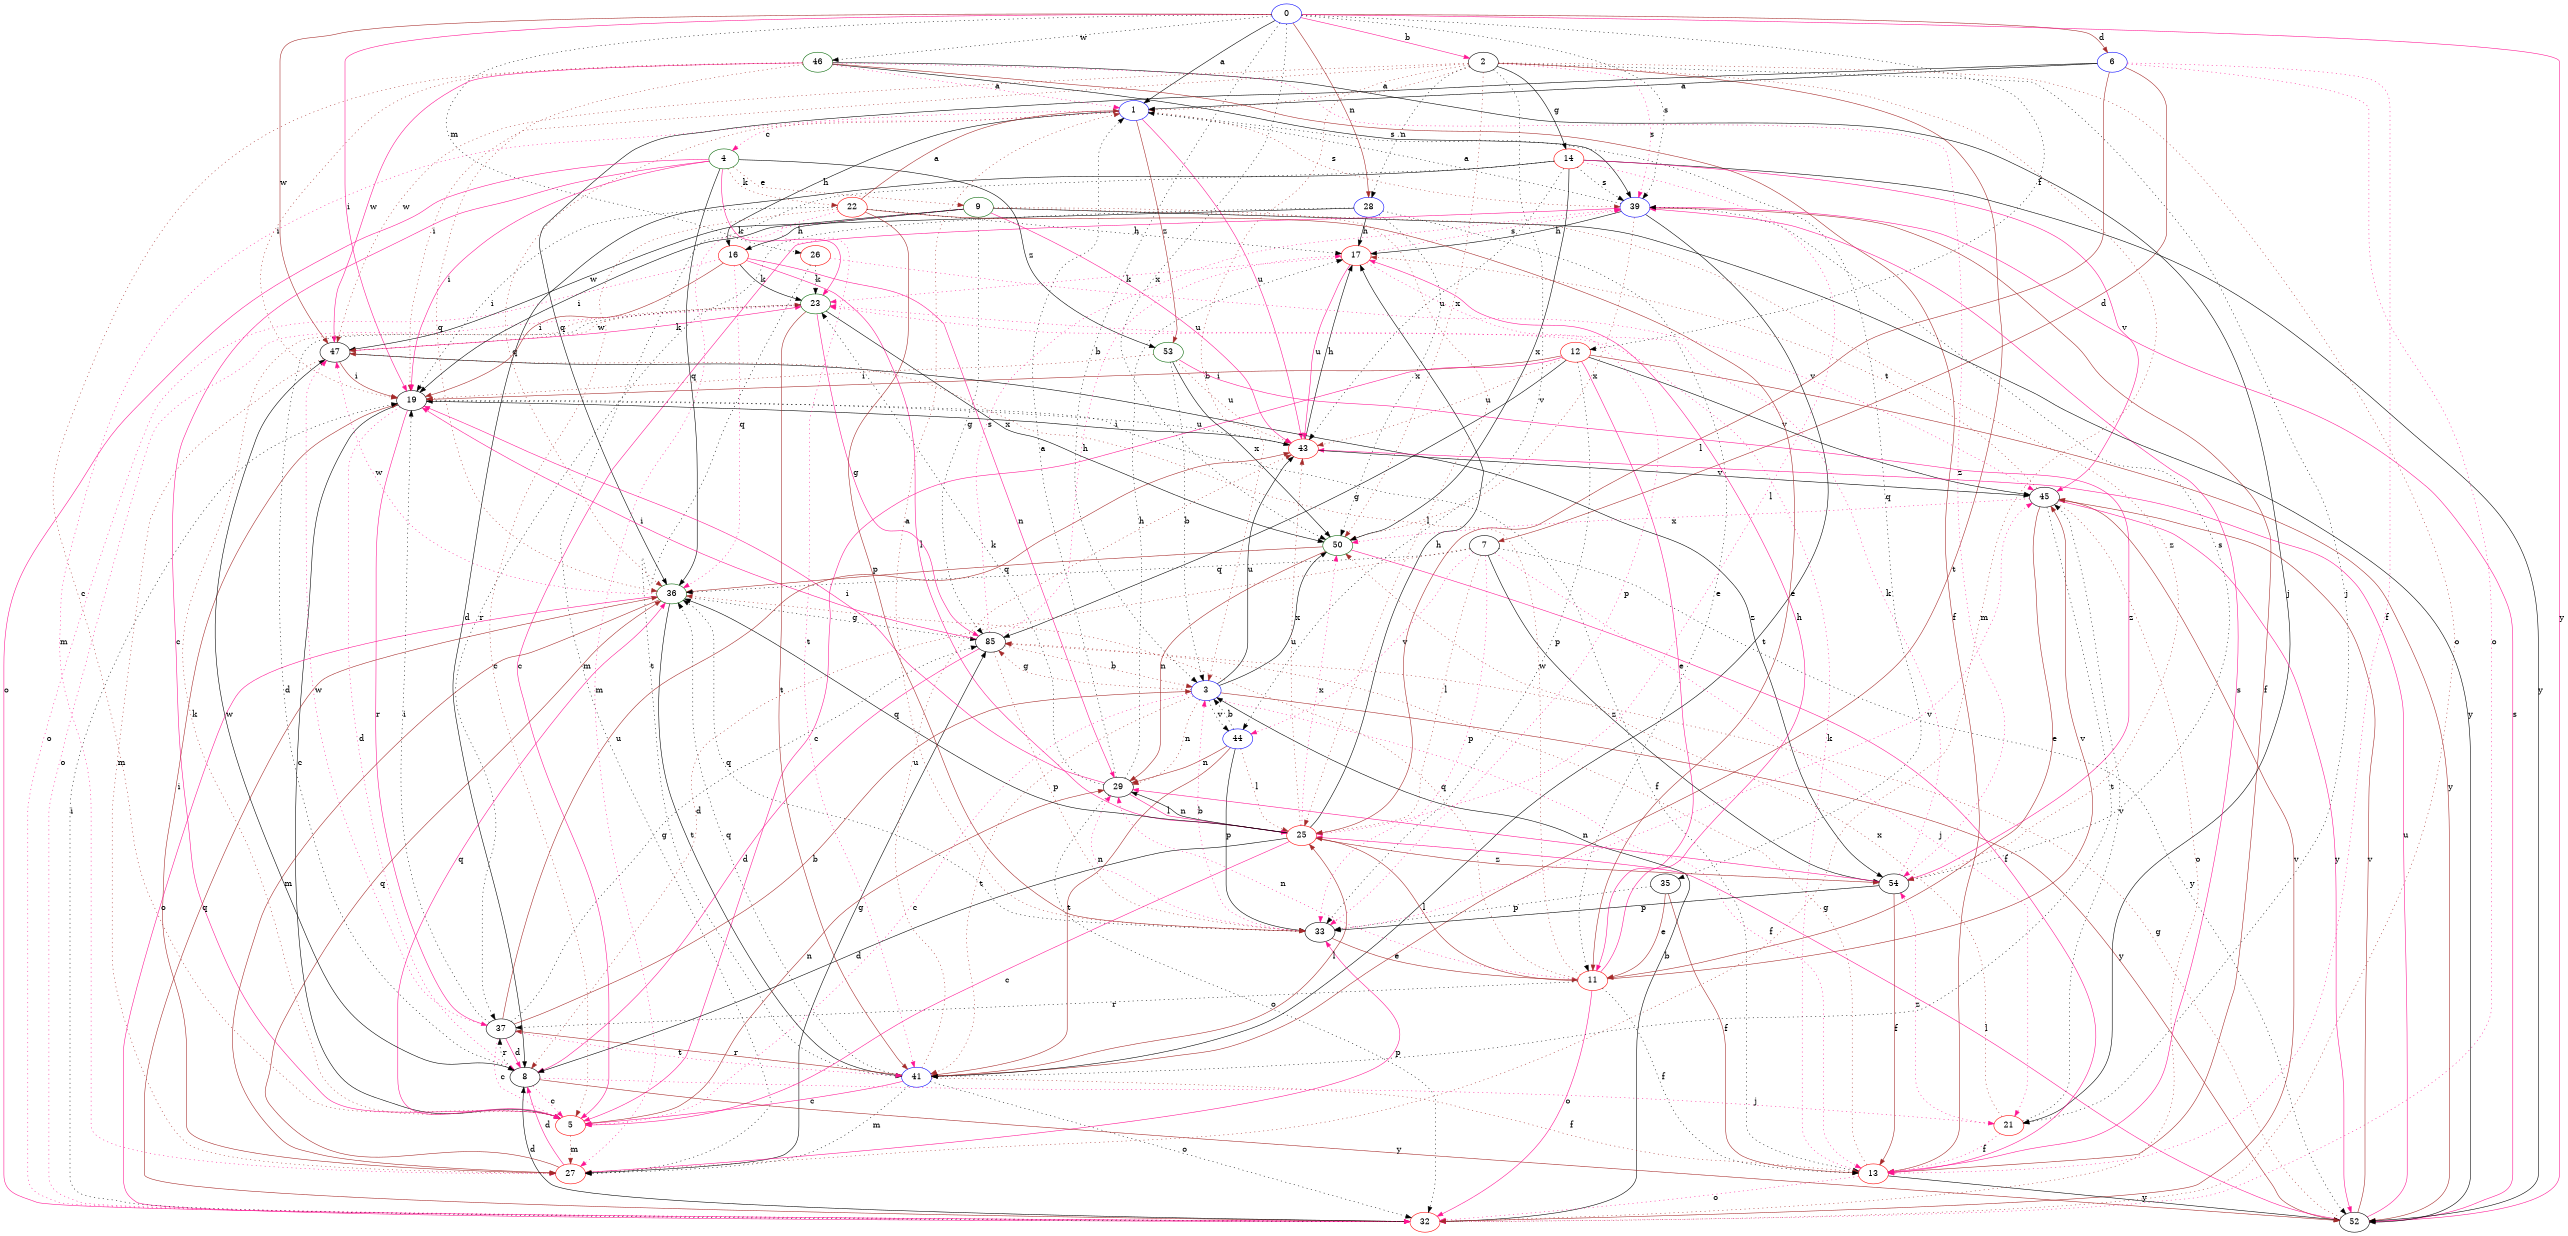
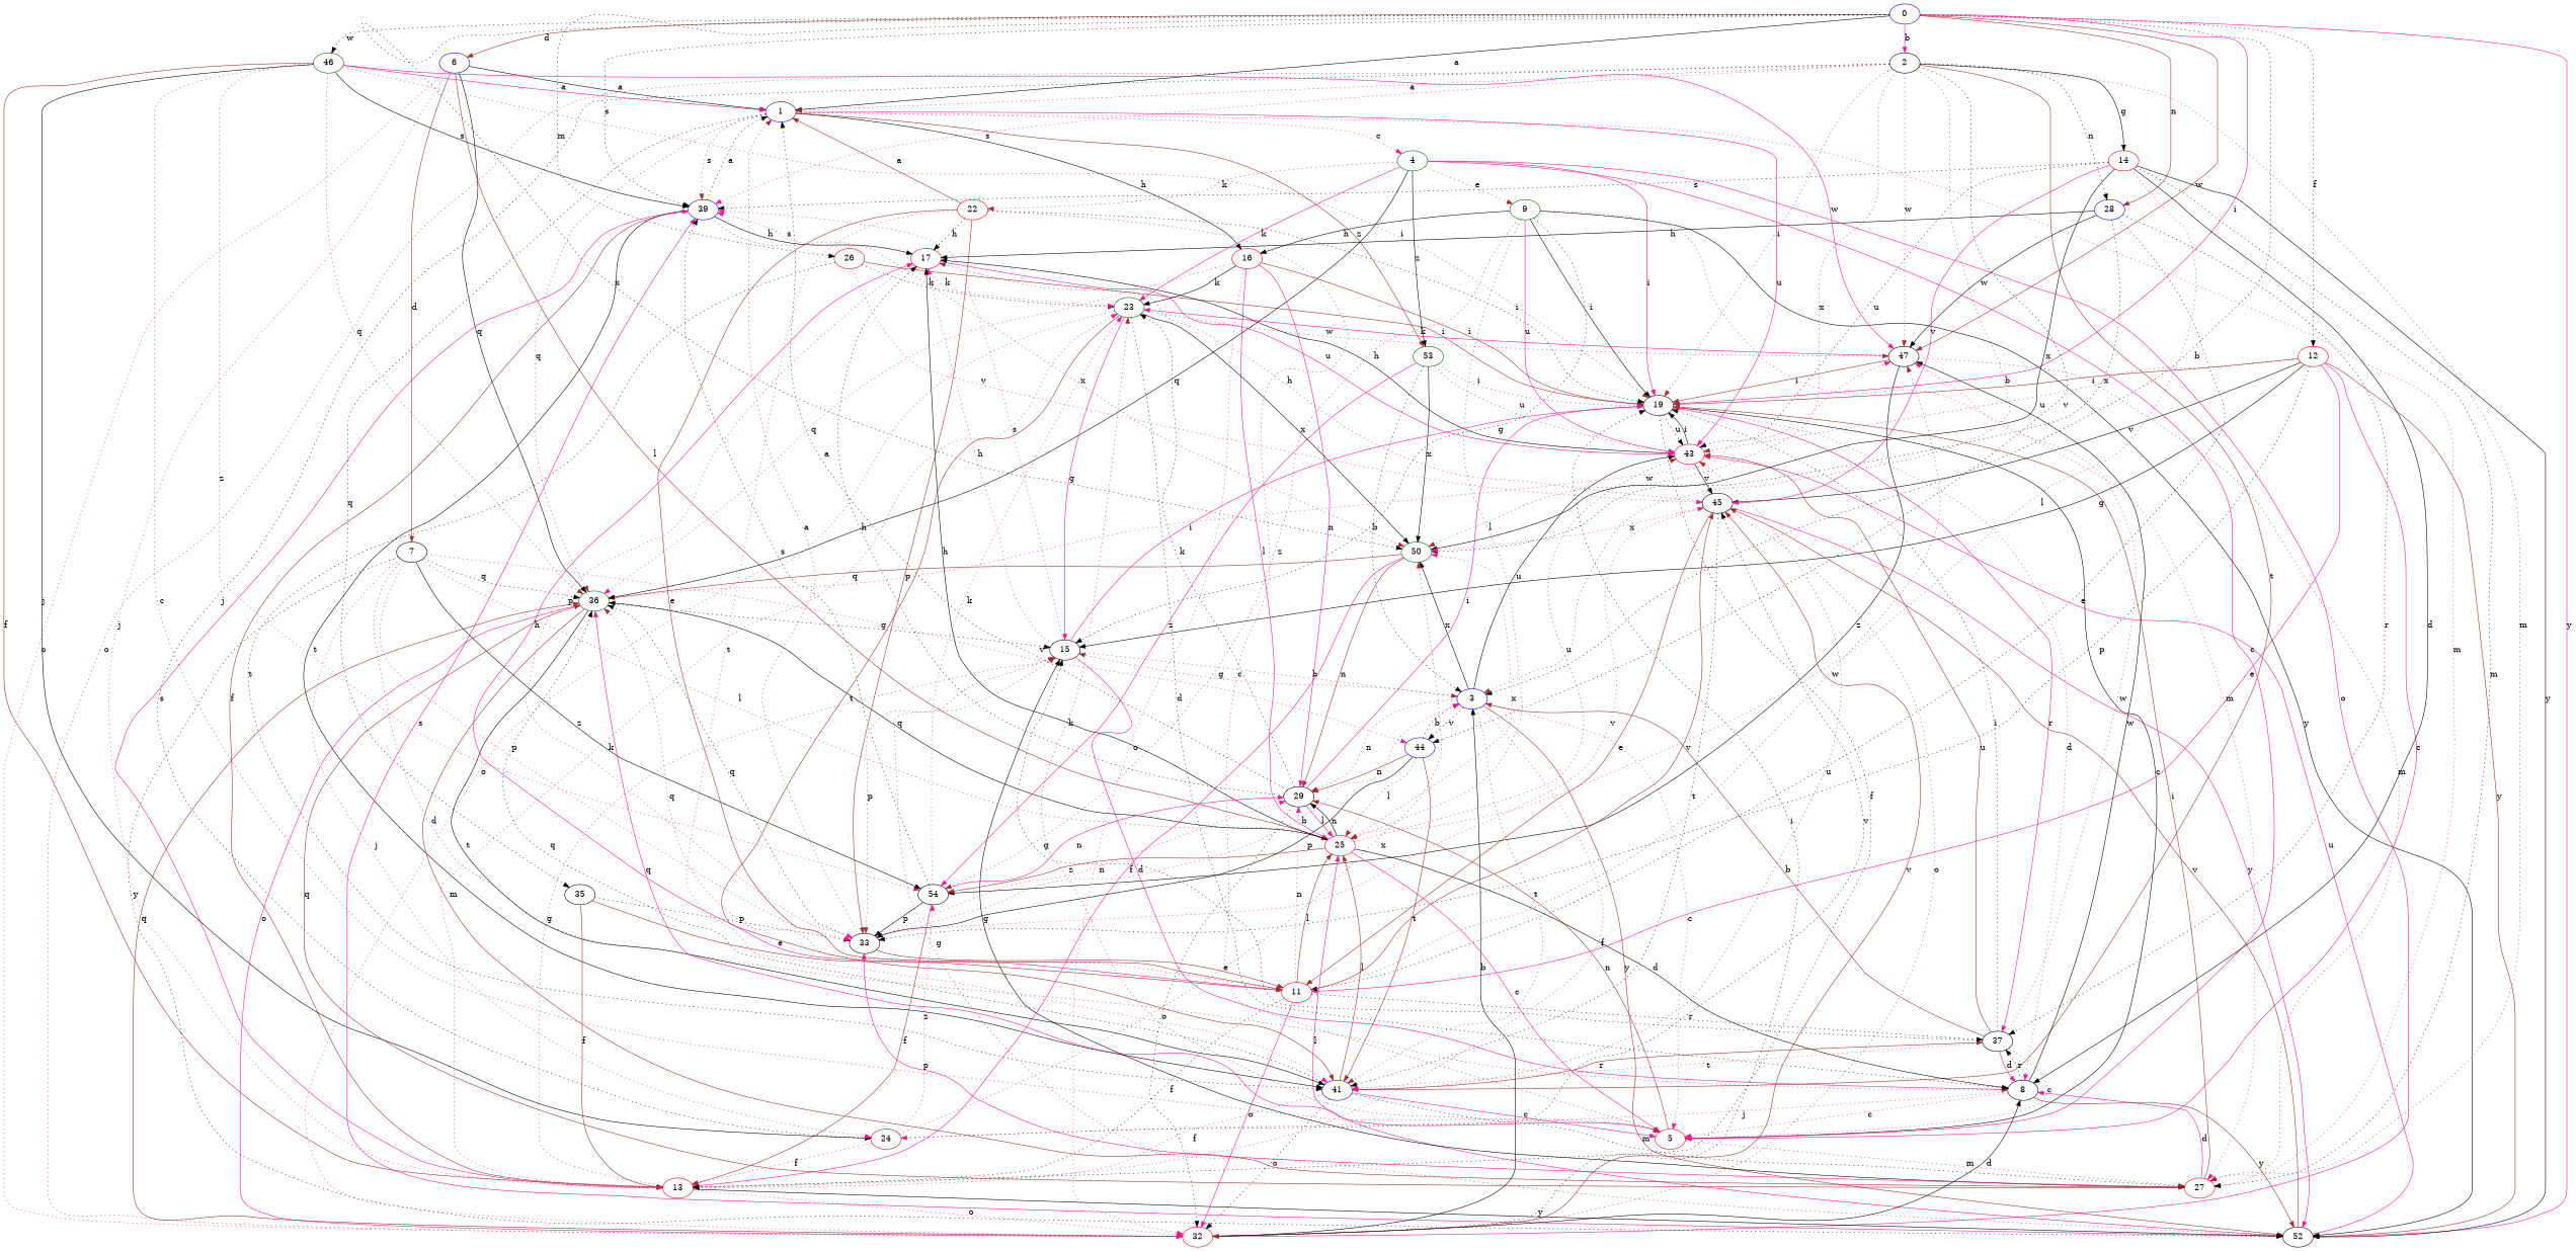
  strict digraph {
    node [color=red]
    edge [color=black style=dotted]
    0 [color=blue]
    1 [color=blue]
    2 [color=black]
    3 [color=blue]
    6 [color=blue]
    12
    19 [color=black]
    26
    28 [color=blue]
    39 [color=blue]
    46 [color=darkgreen]
    47 [color=black]
    50 [color=darkgreen]
    52 [color=black]
    4 [color=darkgreen]
    16
    27
    35 [color=black]
    36 [color=darkgreen]
    43
    53 [color=darkgreen]
    14
-   21
+   21 [label=24]
    32
    41 [color=blue]
    44 [color=blue]
    5
    13
-   15 [color=black label=85]
+   15 [color=black]
    29 [color=black]
    7 [color=black]
    25
    33 [color=black]
    11
    45 [color=black]
    8 [color=black]
    37 [color=black]
    23 [color=darkgreen]
    17
    54 [color=black]
    9 [color=darkgreen]
    22
    0 -> 1 [label=a style=solid]
    0 -> 2 [color=deeppink label=b style=solid]
    0 -> 3 [label=b]
    0 -> 6 [color=brown label=d style=solid]
    0 -> 12 [label=f]
    0 -> 19 [color=deeppink label=i style=solid]
    0 -> 26 [label=m]
    0 -> 28 [color=brown label=n style=solid]
    0 -> 39 [label=s]
    0 -> 46 [label=w]
    0 -> 47 [color=brown label=w style=solid]
    0 -> 50 [label=x]
    0 -> 52 [color=deeppink label=y style=solid]
    1 -> 39 [color=brown label=s]
    1 -> 4 [color=deeppink label=c]
    1 -> 16 [label=h style=solid]
    1 -> 27 [color=deeppink label=m]
    1 -> 35 [label=q]
    1 -> 36 [color=brown label=q]
    1 -> 43 [color=deeppink label=u style=solid]
    1 -> 53 [color=brown label=z style=solid]
    2 -> 1 [color=brown label=a]
    2 -> 3 [color=brown label=b]
    2 -> 19 [color=brown label=i]
    2 -> 28 [label=n]
    2 -> 39 [color=deeppink label=s]
    2 -> 47 [color=brown label=w]
    2 -> 50 [color=brown label=x]
    2 -> 27 [color=brown label=m]
    2 -> 14 [label=g style=solid]
    2 -> 21 [label=j]
    2 -> 32 [color=brown label=o]
    2 -> 41 [color=brown label=t style=solid]
    2 -> 44 [label=v]
    3 -> 50 [label=x style=solid]
    3 -> 52 [color=brown label=y style=solid]
    3 -> 43 [label=u style=solid]
    3 -> 41 [color=brown label=t]
    3 -> 44 [label=v]
    3 -> 5 [color=deeppink label=c]
    3 -> 13 [color=deeppink label=f]
    3 -> 15 [color=brown label=g]
    3 -> 29 [color=brown label=n]
    6 -> 1 [label=a style=solid]
    6 -> 36 [label=q style=solid]
    6 -> 32 [color=deeppink label=o]
-   6 -> 13 [color=deeppink label=f]
+   6 -> 13 [color=deeppink label=j]
    6 -> 7 [color=brown label=d style=solid]
    6 -> 25 [color=brown label=l style=solid]
    12 -> 19 [color=brown label=i style=solid]
    12 -> 52 [color=brown label=y style=solid]
    12 -> 43 [color=brown label=u]
    12 -> 5 [color=deeppink label=c style=solid]
    12 -> 15 [label=g style=solid]
    12 -> 33 [label=p]
    12 -> 11 [color=deeppink label=e style=solid]
    12 -> 45 [label=v style=solid]
    19 -> 43 [label=u]
    19 -> 5 [label=c style=solid]
    19 -> 13 [label=f]
    19 -> 8 [color=deeppink label=d]
    19 -> 37 [color=deeppink label=r style=solid]
+   26 -> 19 [color=brown label=i style=solid]
    26 -> 41 [label=t]
    26 -> 45 [color=deeppink label=v]
    26 -> 23 [label=k]
    28 -> 47 [label=w style=solid]
    28 -> 50 [label=x]
    28 -> 11 [label=e]
    28 -> 37 [label=r]
    28 -> 17 [label=h style=solid]
    39 -> 1 [label=a]
    39 -> 50 [color=brown label=x]
    39 -> 41 [label=t style=solid]
-   39 -> 5 [color=deeppink label=c style=solid]
    39 -> 13 [color=brown label=f style=solid]
    39 -> 17 [label=h style=solid]
-   46 -> 1 [color=deeppink label=a]
+   46 -> 1 [color=deeppink label=a style=solid]
    46 -> 19 [color=brown label=i]
    46 -> 39 [label=s style=solid]
    46 -> 47 [color=deeppink label=w style=solid]
    46 -> 36 [color=brown label=q]
    46 -> 21 [label=j style=solid]
    46 -> 5 [color=brown label=c]
    46 -> 13 [color=brown label=f style=solid]
    46 -> 54 [color=deeppink label=z]
    47 -> 19 [color=brown label=i style=solid]
    47 -> 27 [color=brown label=m]
    47 -> 23 [color=deeppink label=k style=solid]
    47 -> 54 [label=z style=solid]
    50 -> 36 [color=brown label=q style=solid]
    50 -> 13 [color=deeppink label=f style=solid]
    50 -> 29 [color=brown label=n style=solid]
    52 -> 39 [color=deeppink label=s style=solid]
    52 -> 43 [color=deeppink label=u style=solid]
    52 -> 15 [color=brown label=g]
    52 -> 25 [color=deeppink label=l style=solid]
    52 -> 45 [color=brown label=v style=solid]
    4 -> 19 [color=deeppink label=i style=solid]
    4 -> 36 [label=q style=solid]
    4 -> 53 [label=z style=solid]
    4 -> 32 [color=deeppink label=o style=solid]
    4 -> 5 [color=deeppink label=c style=solid]
    4 -> 23 [color=deeppink label=k style=solid]
    4 -> 9 [color=brown label=e]
    4 -> 22 [color=brown label=k]
    16 -> 19 [color=brown label=i style=solid]
    16 -> 36 [color=deeppink label=q]
    16 -> 32 [color=deeppink label=o]
    16 -> 29 [color=deeppink label=n style=solid]
    16 -> 25 [color=deeppink label=l style=solid]
    16 -> 23 [label=k style=solid]
    27 -> 19 [color=brown label=i style=solid]
    27 -> 36 [color=brown label=q style=solid]
    27 -> 15 [label=g style=solid]
    27 -> 33 [color=deeppink label=p style=solid]
    27 -> 8 [color=deeppink label=d style=solid]
    35 -> 13 [color=brown label=f style=solid]
    35 -> 33 [label=p]
    35 -> 11 [color=brown label=e style=solid]
    36 -> 47 [color=deeppink label=w]
    36 -> 27 [color=brown label=m style=solid]
    36 -> 32 [color=deeppink label=o style=solid]
    36 -> 41 [label=t style=solid]
    36 -> 15 [label=g]
    43 -> 19 [label=i style=solid]
    43 -> 45 [label=v style=solid]
    43 -> 17 [label=h style=solid]
    53 -> 3 [label=b]
    53 -> 19 [color=brown label=i]
    53 -> 50 [label=x style=solid]
    53 -> 43 [color=brown label=u]
    53 -> 54 [color=deeppink label=z style=solid]
    14 -> 39 [label=s]
    14 -> 50 [label=x style=solid]
    14 -> 52 [label=y style=solid]
    14 -> 27 [label=m]
    14 -> 43 [label=u]
    14 -> 25 [color=deeppink label=l]
    14 -> 45 [color=deeppink label=v style=solid]
    14 -> 8 [label=d style=solid]
    21 -> 50 [color=brown label=x]
    21 -> 13 [color=deeppink label=f]
    21 -> 45 [label=v]
    21 -> 54 [color=deeppink label=z]
    32 -> 3 [label=b style=solid]
    32 -> 19 [label=i]
    32 -> 36 [color=brown label=q style=solid]
    32 -> 45 [color=brown label=v style=solid]
    32 -> 8 [label=d style=solid]
    41 -> 27 [label=m]
    41 -> 36 [label=q]
    41 -> 43 [color=brown label=u]
    41 -> 32 [label=o]
    41 -> 5 [color=deeppink label=c style=solid]
    41 -> 13 [color=brown label=f]
    41 -> 25 [color=brown label=l style=solid]
    41 -> 37 [color=brown label=r style=solid]
    44 -> 3 [label=b]
    44 -> 41 [color=brown label=t style=solid]
    44 -> 29 [color=brown label=n style=solid]
    44 -> 25 [color=brown label=l]
    44 -> 33 [label=p style=solid]
    5 -> 27 [color=brown label=m]
    5 -> 36 [color=deeppink label=q style=solid]
    5 -> 29 [color=brown label=n style=solid]
    5 -> 23 [color=brown label=k]
    13 -> 39 [color=deeppink label=s style=solid]
    13 -> 52 [label=y style=solid]
    13 -> 32 [color=deeppink label=o]
    13 -> 15 [color=brown label=g]
    13 -> 23 [color=deeppink label=k]
    15 -> 3 [color=brown label=b]
    15 -> 19 [color=deeppink label=i style=solid]
    15 -> 39 [color=deeppink label=s]
    15 -> 33 [color=brown label=p]
    15 -> 8 [color=deeppink label=d style=solid]
    15 -> 17 [color=deeppink label=h]
    29 -> 1 [label=a]
    29 -> 19 [color=deeppink label=i style=solid]
    29 -> 32 [label=o]
    29 -> 25 [color=deeppink label=l style=solid]
    29 -> 23 [label=k]
    29 -> 17 [label=h]
    7 -> 52 [label=y]
    7 -> 36 [label=q]
    7 -> 21 [color=deeppink label=j]
    7 -> 44 [color=deeppink label=v]
    7 -> 25 [color=brown label=l]
    7 -> 33 [color=deeppink label=p]
    7 -> 8 [color=brown label=d]
    7 -> 54 [label=z style=solid]
    25 -> 50 [color=deeppink label=x]
    25 -> 36 [label=q style=solid]
    25 -> 43 [color=brown label=u]
    25 -> 5 [color=deeppink label=c style=solid]
    25 -> 29 [label=n style=solid]
    25 -> 8 [label=d style=solid]
    25 -> 17 [label=h style=solid]
    25 -> 54 [color=brown label=z style=solid]
    33 -> 1 [color=brown label=a]
    33 -> 3 [color=deeppink label=b]
    33 -> 36 [label=q]
    33 -> 29 [color=deeppink label=n]
    33 -> 11 [color=brown label=e style=solid]
    33 -> 45 [color=deeppink label=v]
    11 -> 47 [color=brown label=w]
    11 -> 36 [color=brown label=q]
    11 -> 32 [color=deeppink label=o style=solid]
    11 -> 13 [label=f]
    11 -> 29 [color=deeppink label=n]
    11 -> 25 [color=brown label=l style=solid]
    11 -> 45 [color=brown label=v style=solid]
    11 -> 37 [label=r]
    11 -> 17 [color=deeppink label=h style=solid]
    45 -> 50 [color=deeppink label=x]
    45 -> 52 [color=deeppink label=y style=solid]
    45 -> 32 [color=brown label=o]
    45 -> 41 [label=t]
    45 -> 11 [color=brown label=e style=solid]
-   45 -> 17 [color=brown label=t]
+   45 -> 17 [color=brown label=h]
    8 -> 47 [label=w style=solid]
    8 -> 52 [color=brown label=y style=solid]
    8 -> 21 [color=deeppink label=j]
    8 -> 5 [color=deeppink label=c]
    8 -> 37 [label=r]
    37 -> 3 [color=brown label=b style=solid]
    37 -> 19 [label=i]
    37 -> 47 [color=deeppink label=w]
    37 -> 43 [color=brown label=u style=solid]
    37 -> 41 [color=deeppink label=t]
    37 -> 5 [color=deeppink label=c]
    37 -> 15 [label=g]
    37 -> 8 [color=deeppink label=d style=solid]
    23 -> 47 [color=brown label=w]
    23 -> 50 [label=x style=solid]
    23 -> 32 [color=deeppink label=o]
    23 -> 41 [color=brown label=t style=solid]
    23 -> 15 [color=deeppink label=g style=solid]
    23 -> 8 [label=d]
    17 -> 39 [color=deeppink label=s]
    17 -> 43 [color=deeppink label=u style=solid]
    17 -> 33 [color=deeppink label=p]
    17 -> 23 [color=deeppink label=k]
    54 -> 39 [label=s]
    54 -> 13 [color=brown label=f style=solid]
    54 -> 29 [color=deeppink label=n style=solid]
    54 -> 33 [label=p style=solid]
    54 -> 23 [color=deeppink label=k]
    9 -> 19 [label=i style=solid]
    9 -> 52 [label=y style=solid]
    9 -> 16 [label=h style=solid]
    9 -> 27 [color=deeppink label=m]
    9 -> 43 [color=deeppink label=u style=solid]
    9 -> 15 [label=g]
    9 -> 25 [color=brown label=l]
    9 -> 54 [color=brown label=z]
    22 -> 1 [color=brown label=a style=solid]
    22 -> 19 [label=i]
    22 -> 41 [color=deeppink label=t]
    22 -> 5 [color=brown label=c]
    22 -> 33 [color=brown label=p style=solid]
    22 -> 11 [color=brown label=e style=solid]
    22 -> 17 [label=h]
  }
